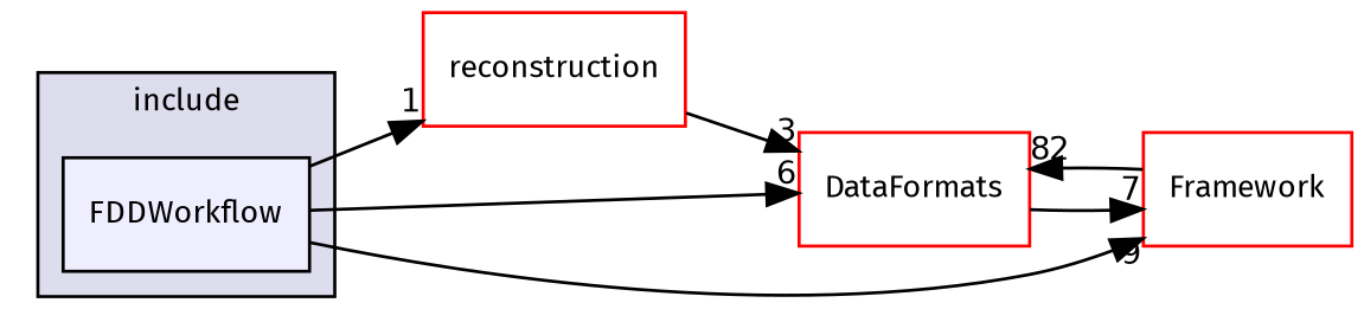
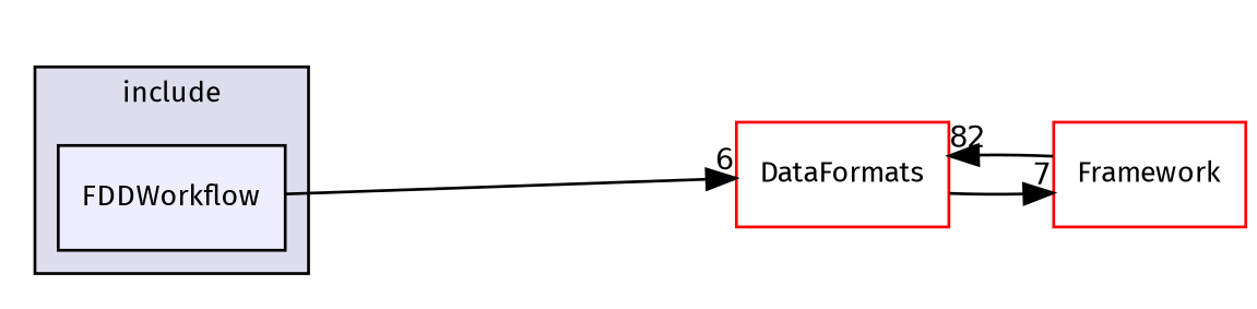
  digraph {
    compound=true
    rankdir=LR
    fontname="Fira Sans"
    node [fontname="Fira Sans" fontsize=10 shape=box color=red]
    edge [labeldistance=1.5 labelfontname=Helvetica labelfontsize=10 fontname="Fira Sans"]
    n1 [fillcolor="#eeeeff" label=FDDWorkflow pencolor=black style=filled color=""]
-   n2 [label=reconstruction]
    n3 [label=Framework]
    n4 [label=DataFormats]
    subgraph cluster_1 {
      bgcolor="#ddddee"
      fontsize=10
      label=include
      pencolor=black
      n1
    }
-   n1 -> n2 [headlabel=1]
-   n1 -> n3 [headlabel=9]
    n1 -> n4 [headlabel=6]
-   n2 -> n4 [headlabel=3]
    n3 -> n4 [headlabel=82]
    n4 -> n3 [headlabel=7]
  }
